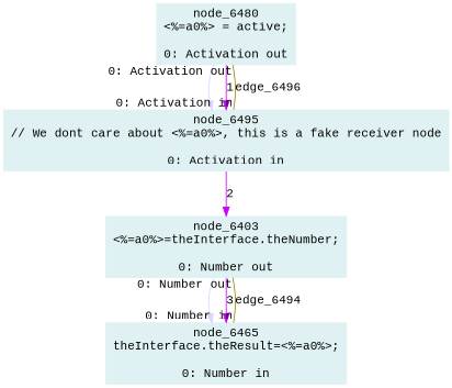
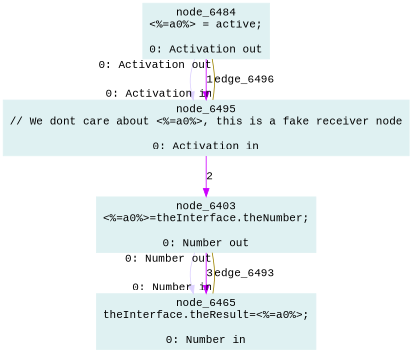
  digraph {
    fontname="Liberation Mono"
    node [color="#dff1f2" fontname="Liberation Mono" shape=box style=filled]
    edge [arrowHead=normal arrowsize=1 color="#cc00ff" dir=forward fontname="Liberation Mono"]
    n1 [label="node_6403\n<%=a0%>=theInterface.theNumber;\n\n0: Number out"]
    n2 [label="node_6465\ntheInterface.theResult=<%=a0%>;\n\n0: Number in"]
-   n3 [label="node_6480\n<%=a0%> = active;\n\n0: Activation out"]
+   n3 [label="node_6484\n<%=a0%> = active;\n\n0: Activation out"]
    n4 [label="node_6495\n// We dont care about <%=a0%>, this is a fake receiver node\n\n0: Activation in"]
    n1 -> n2 [color="#ddd2ff"]
    n1 -> n2 [label=3]
-   n1 -> n2 [arrowHead=none color="#9d8400" dir=none headlabel="0: Number in" label=edge_6494 taillabel="0: Number out"]
+   n1 -> n2 [arrowHead=none color="#9d8400" dir=none headlabel="0: Number in" label=edge_6493 taillabel="0: Number out"]
    n3 -> n4 [color="#ddd2ff"]
    n3 -> n4 [label=1]
    n3 -> n4 [arrowHead=none color="#9d8400" dir=none headlabel="0: Activation in" label=edge_6496 taillabel="0: Activation out"]
    n4 -> n1 [label=2]
  }
